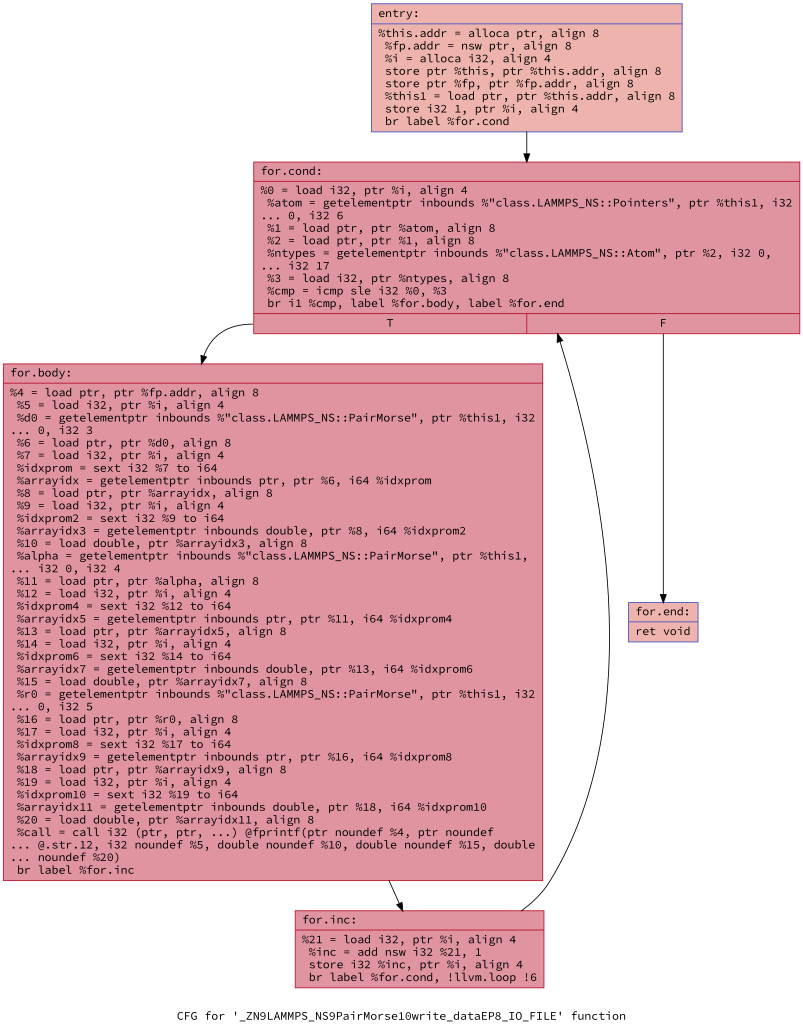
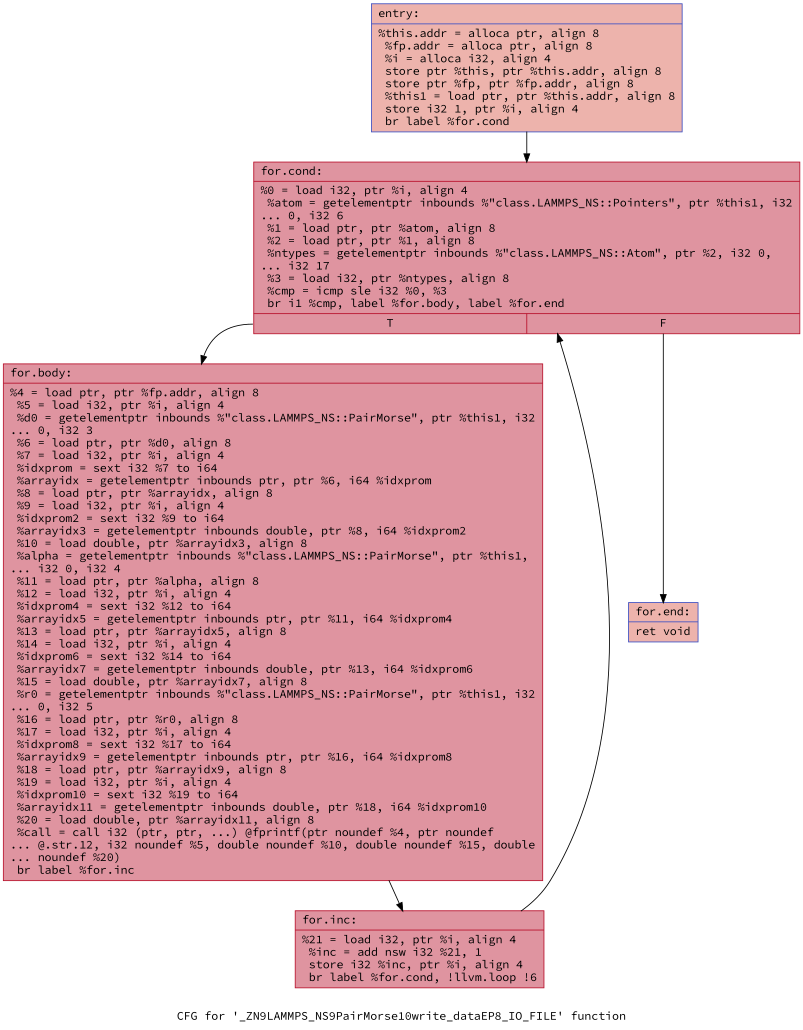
  digraph {
    label="CFG for '_ZN9LAMMPS_NS9PairMorse10write_dataEP8_IO_FILE' function"
    fontname="Source Code Pro"
    node [color="#b70d28ff" fillcolor="#b70d2870" fontname="Source Code Pro" shape=record style=filled]
    edge [fontname="Source Code Pro"]
-   n1 [color="#3d50c3ff" fillcolor="#d6524470" label="{entry:\l|  %this.addr = alloca ptr, align 8\l  %fp.addr = nsw ptr, align 8\l  %i = alloca i32, align 4\l  store ptr %this, ptr %this.addr, align 8\l  store ptr %fp, ptr %fp.addr, align 8\l  %this1 = load ptr, ptr %this.addr, align 8\l  store i32 1, ptr %i, align 4\l  br label %for.cond\l}"]
+   n1 [color="#3d50c3ff" fillcolor="#d6524470" label="{entry:\l|  %this.addr = alloca ptr, align 8\l  %fp.addr = alloca ptr, align 8\l  %i = alloca i32, align 4\l  store ptr %this, ptr %this.addr, align 8\l  store ptr %fp, ptr %fp.addr, align 8\l  %this1 = load ptr, ptr %this.addr, align 8\l  store i32 1, ptr %i, align 4\l  br label %for.cond\l}"]
    n2 [label="{for.cond:\l|  %0 = load i32, ptr %i, align 4\l  %atom = getelementptr inbounds %\"class.LAMMPS_NS::Pointers\", ptr %this1, i32\l... 0, i32 6\l  %1 = load ptr, ptr %atom, align 8\l  %2 = load ptr, ptr %1, align 8\l  %ntypes = getelementptr inbounds %\"class.LAMMPS_NS::Atom\", ptr %2, i32 0,\l... i32 17\l  %3 = load i32, ptr %ntypes, align 8\l  %cmp = icmp sle i32 %0, %3\l  br i1 %cmp, label %for.body, label %for.end\l|{<s0>T|<s1>F}}"]
    n3 [label="{for.body:\l|  %4 = load ptr, ptr %fp.addr, align 8\l  %5 = load i32, ptr %i, align 4\l  %d0 = getelementptr inbounds %\"class.LAMMPS_NS::PairMorse\", ptr %this1, i32\l... 0, i32 3\l  %6 = load ptr, ptr %d0, align 8\l  %7 = load i32, ptr %i, align 4\l  %idxprom = sext i32 %7 to i64\l  %arrayidx = getelementptr inbounds ptr, ptr %6, i64 %idxprom\l  %8 = load ptr, ptr %arrayidx, align 8\l  %9 = load i32, ptr %i, align 4\l  %idxprom2 = sext i32 %9 to i64\l  %arrayidx3 = getelementptr inbounds double, ptr %8, i64 %idxprom2\l  %10 = load double, ptr %arrayidx3, align 8\l  %alpha = getelementptr inbounds %\"class.LAMMPS_NS::PairMorse\", ptr %this1,\l... i32 0, i32 4\l  %11 = load ptr, ptr %alpha, align 8\l  %12 = load i32, ptr %i, align 4\l  %idxprom4 = sext i32 %12 to i64\l  %arrayidx5 = getelementptr inbounds ptr, ptr %11, i64 %idxprom4\l  %13 = load ptr, ptr %arrayidx5, align 8\l  %14 = load i32, ptr %i, align 4\l  %idxprom6 = sext i32 %14 to i64\l  %arrayidx7 = getelementptr inbounds double, ptr %13, i64 %idxprom6\l  %15 = load double, ptr %arrayidx7, align 8\l  %r0 = getelementptr inbounds %\"class.LAMMPS_NS::PairMorse\", ptr %this1, i32\l... 0, i32 5\l  %16 = load ptr, ptr %r0, align 8\l  %17 = load i32, ptr %i, align 4\l  %idxprom8 = sext i32 %17 to i64\l  %arrayidx9 = getelementptr inbounds ptr, ptr %16, i64 %idxprom8\l  %18 = load ptr, ptr %arrayidx9, align 8\l  %19 = load i32, ptr %i, align 4\l  %idxprom10 = sext i32 %19 to i64\l  %arrayidx11 = getelementptr inbounds double, ptr %18, i64 %idxprom10\l  %20 = load double, ptr %arrayidx11, align 8\l  %call = call i32 (ptr, ptr, ...) @fprintf(ptr noundef %4, ptr noundef\l... @.str.12, i32 noundef %5, double noundef %10, double noundef %15, double\l... noundef %20)\l  br label %for.inc\l}"]
    n4 [color="#3d50c3ff" fillcolor="#d6524470" label="{for.end:\l|  ret void\l}"]
    n5 [label="{for.inc:\l|  %21 = load i32, ptr %i, align 4\l  %inc = add nsw i32 %21, 1\l  store i32 %inc, ptr %i, align 4\l  br label %for.cond, !llvm.loop !6\l}"]
    n1 -> n2
    n2 -> n3 [tailport=s0]
    n2 -> n4 [tailport=s1]
    n3 -> n5
    n5 -> n2
  }
